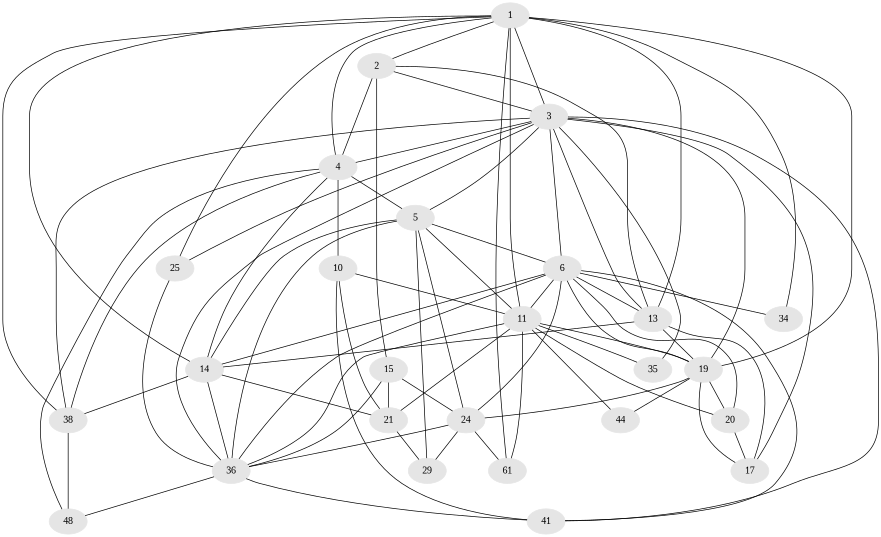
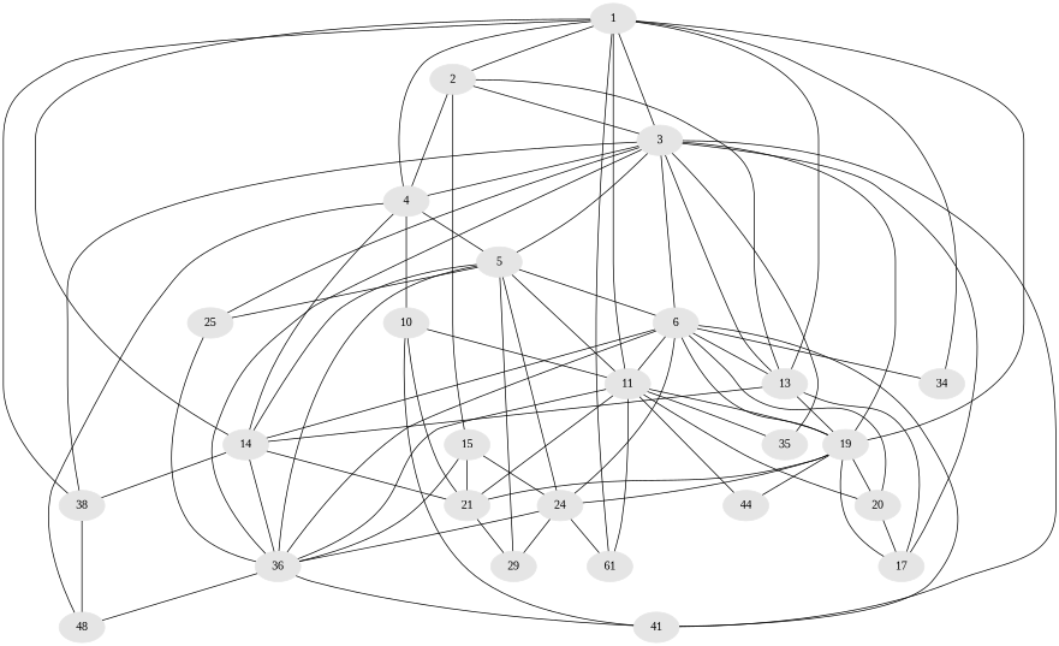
  graph {
    fontname="Liberation Serif"
    node [color=gray90 fontname="Liberation Serif" style=filled]
    edge [fontname="Liberation Serif"]
    1 [super="+72+16+28"]
    2 [super="+51"]
    3 [super="+83+22+80+26"]
    4 [super="+43+9+7"]
    11 [super="+32+55"]
    14 [super="+78+17"]
    n7 [label=38 super="+82+52+70"]
    19 [super="+38+27+65"]
    25 [super="+71"]
    34
    61
    13 [super="+53+30"]
    15 [super="+50"]
    5 [super="+12"]
    6 [super="+59+76+40"]
    35
    36 [super="+49+81+79"]
    n18 [label=17 super="+67"]
    41
    10 [super="+33"]
    48
    21 [super="+23+77"]
    20 [super="+45+31"]
    44
    24 [super="+62"]
    29
    1 -- 2
    1 -- 3 [weight=2]
    1 -- 4 [weight=3]
    1 -- 11 [weight=2]
    1 -- 14
    1 -- n7
    1 -- 19 [weight=2]
-   1 -- 25
+   5 -- 25
    1 -- 34
    1 -- 61
    1 -- 13 [weight=2]
    2 -- 3
    2 -- 4
    2 -- 13
    2 -- 15 [weight=2]
    3 -- 4 [weight=3]
    3 -- n7 [weight=3]
    3 -- 19 [weight=4]
    3 -- 25
    3 -- 13
    3 -- 5
    3 -- 6
    3 -- 35
    3 -- 36
    3 -- n18
    3 -- 41
    4 -- 14
-   4 -- n7 [weight=2]
    4 -- 5 [weight=2]
    4 -- 10 [weight=2]
    4 -- 48
    11 -- 19 [weight=2]
    11 -- 61
    11 -- 35
    11 -- 36
    11 -- 21
    11 -- 20
    11 -- 44
    14 -- n7
    14 -- 36 [weight=2]
    14 -- 21
    n7 -- 48
    19 -- n18
+   19 -- 21
    19 -- 20 [weight=2]
    19 -- 44
    19 -- 24 [weight=2]
    25 -- 36
    13 -- 14 [weight=2]
    13 -- 19
    13 -- n18
    15 -- 36
    15 -- 21
    15 -- 24 [weight=3]
    5 -- 11
    5 -- 14
    5 -- 6
    5 -- 36
    5 -- 24
    5 -- 29
    6 -- 11 [weight=2]
    6 -- 14
    6 -- 19 [weight=2]
    6 -- 34
    6 -- 13
    6 -- 36
    6 -- 41
    6 -- 20
    6 -- 24
    36 -- 41
    36 -- 48
    10 -- 11
    10 -- 41
    10 -- 21
    21 -- 29
    20 -- n18
    24 -- 61
    24 -- 36
    24 -- 29
  }
